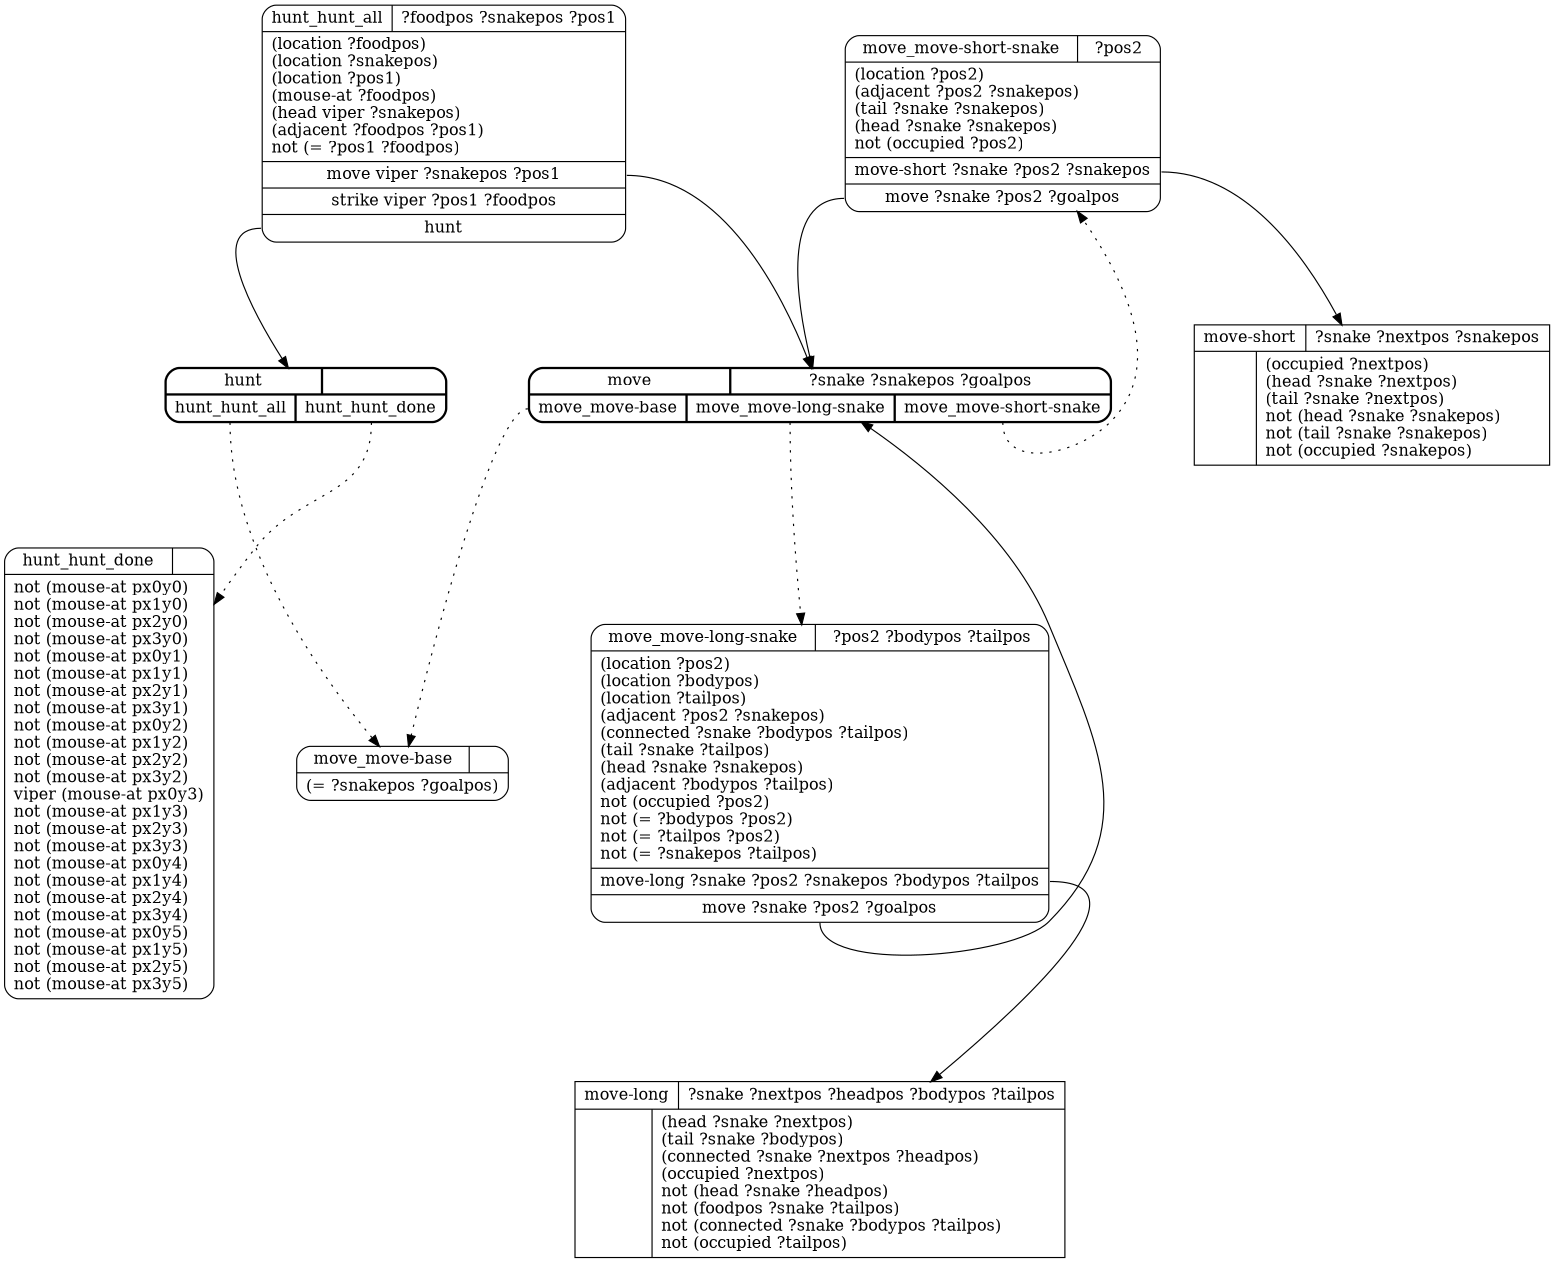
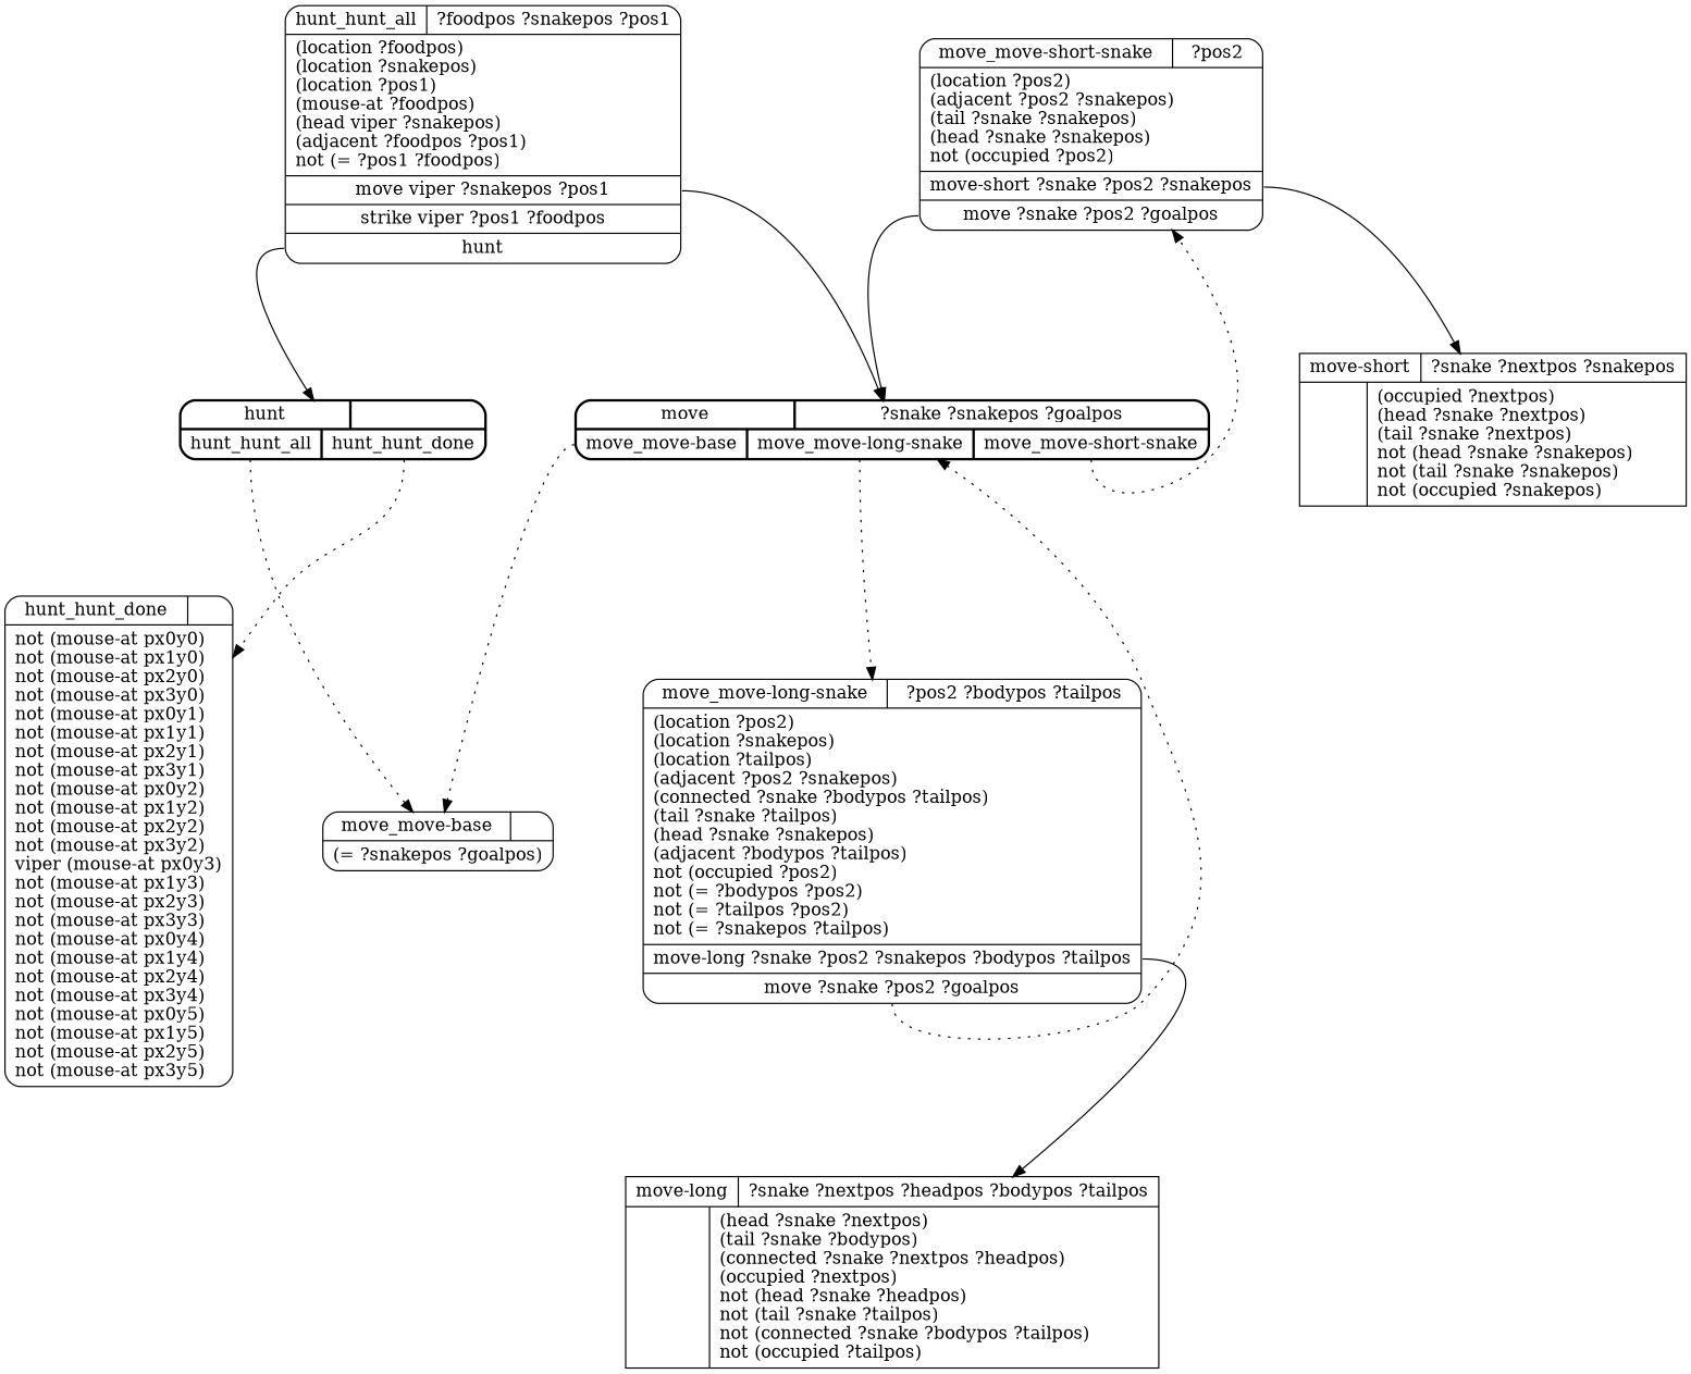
  digraph {
    nodesep=1
    ranksep=1
    node [shape=Mrecord]
    edge [tailport=n0]
    n1 [label="{{move-short|?snake ?nextpos ?snakepos}|{|(occupied ?nextpos)\l(head ?snake ?nextpos)\l(tail ?snake ?nextpos)\lnot (head ?snake ?snakepos)\lnot (tail ?snake ?snakepos)\lnot (occupied ?snakepos)\l}}" shape=record]
-   n2 [label="{{move-long|?snake ?nextpos ?headpos ?bodypos ?tailpos}|{|(head ?snake ?nextpos)\l(tail ?snake ?bodypos)\l(connected ?snake ?nextpos ?headpos)\l(occupied ?nextpos)\lnot (head ?snake ?headpos)\lnot (foodpos ?snake ?tailpos)\lnot (connected ?snake ?bodypos ?tailpos)\lnot (occupied ?tailpos)\l}}" shape=record]
+   n2 [label="{{move-long|?snake ?nextpos ?headpos ?bodypos ?tailpos}|{|(head ?snake ?nextpos)\l(tail ?snake ?bodypos)\l(connected ?snake ?nextpos ?headpos)\l(occupied ?nextpos)\lnot (head ?snake ?headpos)\lnot (tail ?snake ?tailpos)\lnot (connected ?snake ?bodypos ?tailpos)\lnot (occupied ?tailpos)\l}}" shape=record]
    n3 [label="{{hunt|}|{<n0>hunt_hunt_all|<n1>hunt_hunt_done}}" style=bold]
    n4 [label="{{hunt_hunt_done|}|not (mouse-at px0y0)\lnot (mouse-at px1y0)\lnot (mouse-at px2y0)\lnot (mouse-at px3y0)\lnot (mouse-at px0y1)\lnot (mouse-at px1y1)\lnot (mouse-at px2y1)\lnot (mouse-at px3y1)\lnot (mouse-at px0y2)\lnot (mouse-at px1y2)\lnot (mouse-at px2y2)\lnot (mouse-at px3y2)\lviper (mouse-at px0y3)\lnot (mouse-at px1y3)\lnot (mouse-at px2y3)\lnot (mouse-at px3y3)\lnot (mouse-at px0y4)\lnot (mouse-at px1y4)\lnot (mouse-at px2y4)\lnot (mouse-at px3y4)\lnot (mouse-at px0y5)\lnot (mouse-at px1y5)\lnot (mouse-at px2y5)\lnot (mouse-at px3y5)\l}"]
    n5 [label="{{move_move-base|}|(= ?snakepos ?goalpos)\l}"]
    n6 [label="{{hunt_hunt_all|?foodpos ?snakepos ?pos1}|(location ?foodpos)\l(location ?snakepos)\l(location ?pos1)\l(mouse-at ?foodpos)\l(head viper ?snakepos)\l(adjacent ?foodpos ?pos1)\lnot (= ?pos1 ?foodpos)\l|<n0>move viper ?snakepos ?pos1|<n1>strike viper ?pos1 ?foodpos|<n2>hunt}"]
    n7 [label="{{move|?snake ?snakepos ?goalpos}|{<n0>move_move-base|<n1>move_move-long-snake|<n2>move_move-short-snake}}" style=bold]
-   n8 [label="{{move_move-long-snake|?pos2 ?bodypos ?tailpos}|(location ?pos2)\l(location ?bodypos)\l(location ?tailpos)\l(adjacent ?pos2 ?snakepos)\l(connected ?snake ?bodypos ?tailpos)\l(tail ?snake ?tailpos)\l(head ?snake ?snakepos)\l(adjacent ?bodypos ?tailpos)\lnot (occupied ?pos2)\lnot (= ?bodypos ?pos2)\lnot (= ?tailpos ?pos2)\lnot (= ?snakepos ?tailpos)\l|<n0>move-long ?snake ?pos2 ?snakepos ?bodypos ?tailpos|<n1>move ?snake ?pos2 ?goalpos}"]
+   n8 [label="{{move_move-long-snake|?pos2 ?bodypos ?tailpos}|(location ?pos2)\l(location ?snakepos)\l(location ?tailpos)\l(adjacent ?pos2 ?snakepos)\l(connected ?snake ?bodypos ?tailpos)\l(tail ?snake ?tailpos)\l(head ?snake ?snakepos)\l(adjacent ?bodypos ?tailpos)\lnot (occupied ?pos2)\lnot (= ?bodypos ?pos2)\lnot (= ?tailpos ?pos2)\lnot (= ?snakepos ?tailpos)\l|<n0>move-long ?snake ?pos2 ?snakepos ?bodypos ?tailpos|<n1>move ?snake ?pos2 ?goalpos}"]
    n9 [label="{{move_move-short-snake|?pos2}|(location ?pos2)\l(adjacent ?pos2 ?snakepos)\l(tail ?snake ?snakepos)\l(head ?snake ?snakepos)\lnot (occupied ?pos2)\l|<n0>move-short ?snake ?pos2 ?snakepos|<n1>move ?snake ?pos2 ?goalpos}"]
    n3 -> n4 [style=dotted tailport=n1]
    n3 -> n5 [style=dotted]
    n6 -> n3 [tailport=n2]
    n6 -> n7
    n7 -> n5 [style=dotted]
    n7 -> n8 [style=dotted tailport=n1]
    n7 -> n9 [style=dotted tailport=n2]
    n8 -> n2
-   n8 -> n7 [tailport=n1]
+   n8 -> n7 [tailport=n1 style=dotted]
    n9 -> n1
    n9 -> n7 [tailport=n1]
  }
